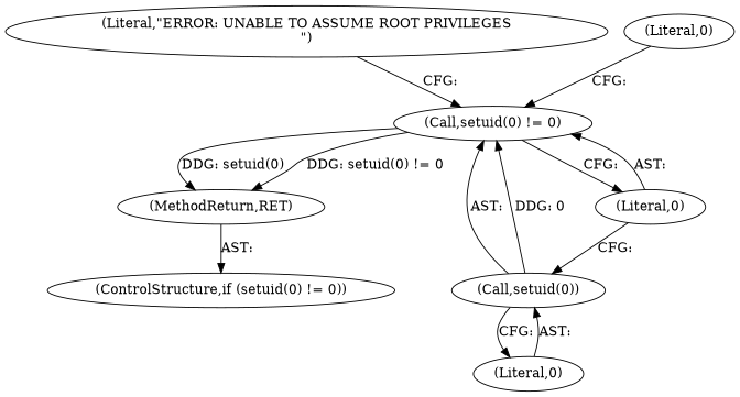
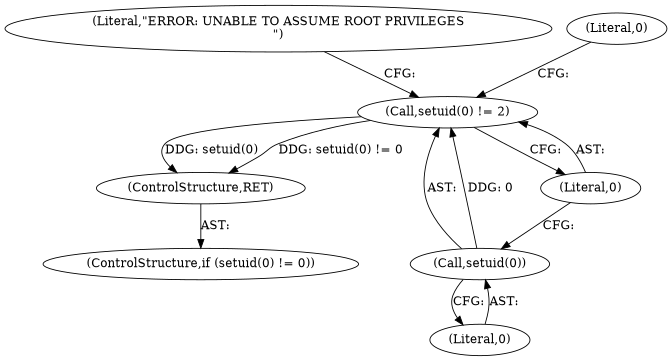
  digraph {
-   n1 [label="(Call,setuid(0) != 0)"]
+   n1 [label="(Call,setuid(0) != 2)"]
    n2 [label="(Literal,0)"]
-   n3 [label="(MethodReturn,RET)"]
+   n3 [label="(ControlStructure,RET)"]
    n4 [label="(Call,setuid(0))"]
    n5 [label="(ControlStructure,if (setuid(0) != 0))"]
    n6 [label="(Literal,0)"]
    n7 [label="(Literal,\"ERROR: UNABLE TO ASSUME ROOT PRIVILEGES\n\")"]
    n8 [label="(Literal,0)"]
    n1 -> n2 [label="CFG: "]
    n1 -> n3 [label="DDG: setuid(0)"]
    n1 -> n3 [label="DDG: setuid(0) != 0"]
    n2 -> n1 [label="AST: "]
    n2 -> n4 [label="CFG: "]
    n3 -> n5 [label="AST: "]
    n4 -> n1 [label="AST: "]
    n4 -> n1 [label="DDG: 0"]
    n4 -> n6 [label="CFG: "]
    n6 -> n4 [label="AST: "]
    n7 -> n1 [label="CFG: "]
    n8 -> n1 [label="CFG: "]
  }
